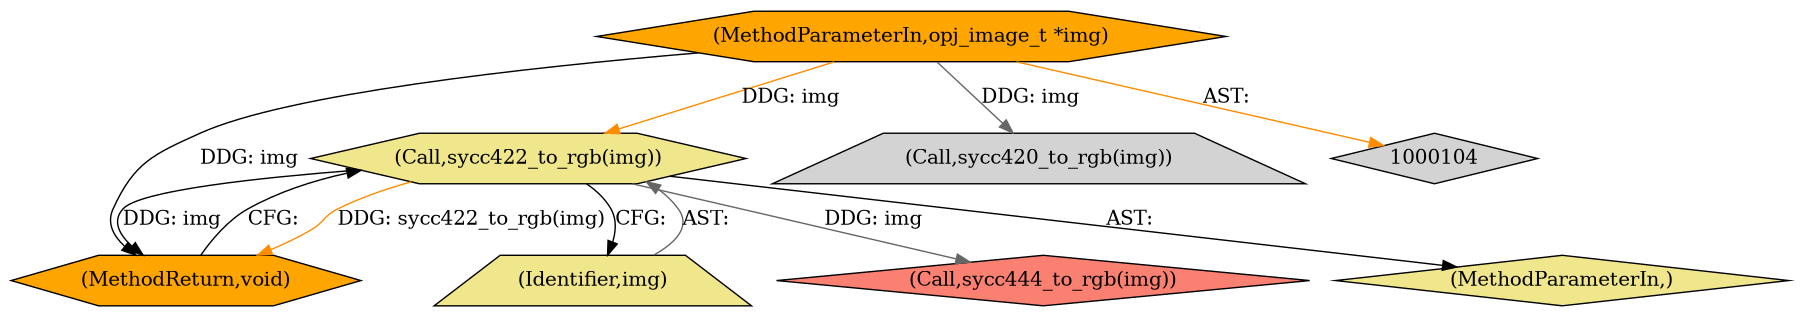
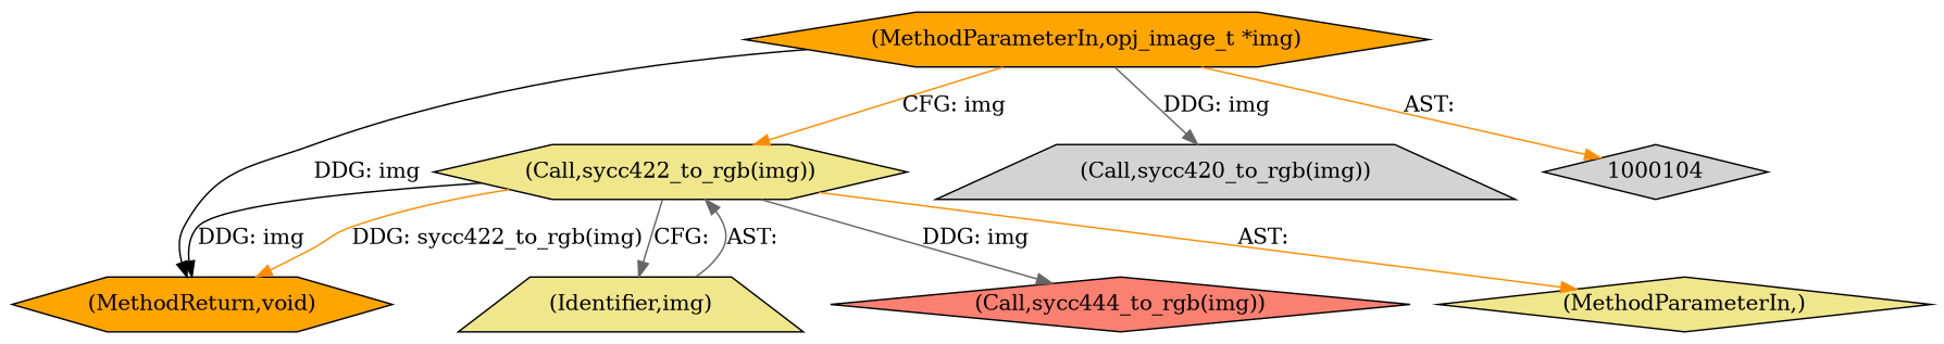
  digraph {
    node [fillcolor=khaki shape=hexagon style=filled]
    edge [color=black]
    n1 [label="(Call,sycc422_to_rgb(img))"]
    n2 [label="(Identifier,img)" shape=trapezium]
    n3 [label="(MethodParameterIn,)" shape=diamond]
    n4 [fillcolor=orange label="(MethodReturn,void)"]
    n5 [fillcolor=salmon label="(Call,sycc444_to_rgb(img))" shape=diamond]
    n6 [fillcolor=orange label="(MethodParameterIn,opj_image_t *img)"]
    n7 [fillcolor=lightgrey label="(Call,sycc420_to_rgb(img))" shape=trapezium]
    1000104 [fillcolor=lightgrey shape=diamond]
-   n1 -> n2 [label="CFG: "]
-   n1 -> n3 [label="AST: "]
+   n1 -> n2 [color=gray40 label="CFG: "]
+   n1 -> n3 [color=darkorange label="AST: "]
    n1 -> n4 [color=darkorange label="DDG: sycc422_to_rgb(img)"]
    n1 -> n4 [label="DDG: img"]
    n1 -> n5 [color=gray40 label="DDG: img"]
    n2 -> n1 [color=gray40 label="AST: "]
-   n4 -> n1 [label="CFG: "]
-   n6 -> n1 [color=darkorange label="DDG: img"]
+   n6 -> n1 [color=darkorange label="CFG: img"]
    n6 -> n4 [label="DDG: img"]
    n6 -> n7 [color=gray40 label="DDG: img"]
    n6 -> 1000104 [color=darkorange label="AST: "]
  }
